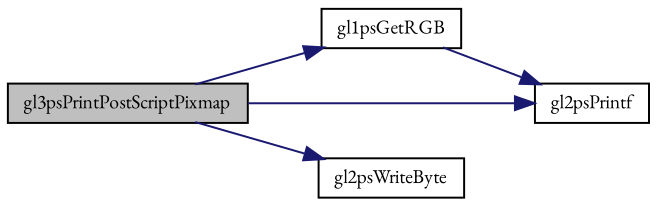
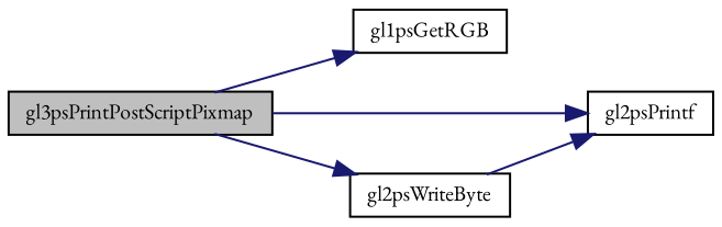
  digraph {
    fontname="EB Garamond"
    rankdir=LR
    node [color=black fillcolor=white fontname="EB Garamond" fontsize=10 shape=record style=filled]
    edge [color=midnightblue fontname="EB Garamond" fontsize=10 labelfontname=FreeSans labelfontsize=10 style=solid]
    n1 [fillcolor=grey75 fontcolor=black height=0.2 label=gl3psPrintPostScriptPixmap width=0.4]
    n2 [height=0.2 label=gl1psGetRGB width=0.4]
    n3 [height=0.2 label=gl2psPrintf width=0.4]
    n4 [height=0.2 label=gl2psWriteByte width=0.4]
    n1 -> n2
    n1 -> n3
    n1 -> n4
-   n2 -> n3
+   n4 -> n3
  }
